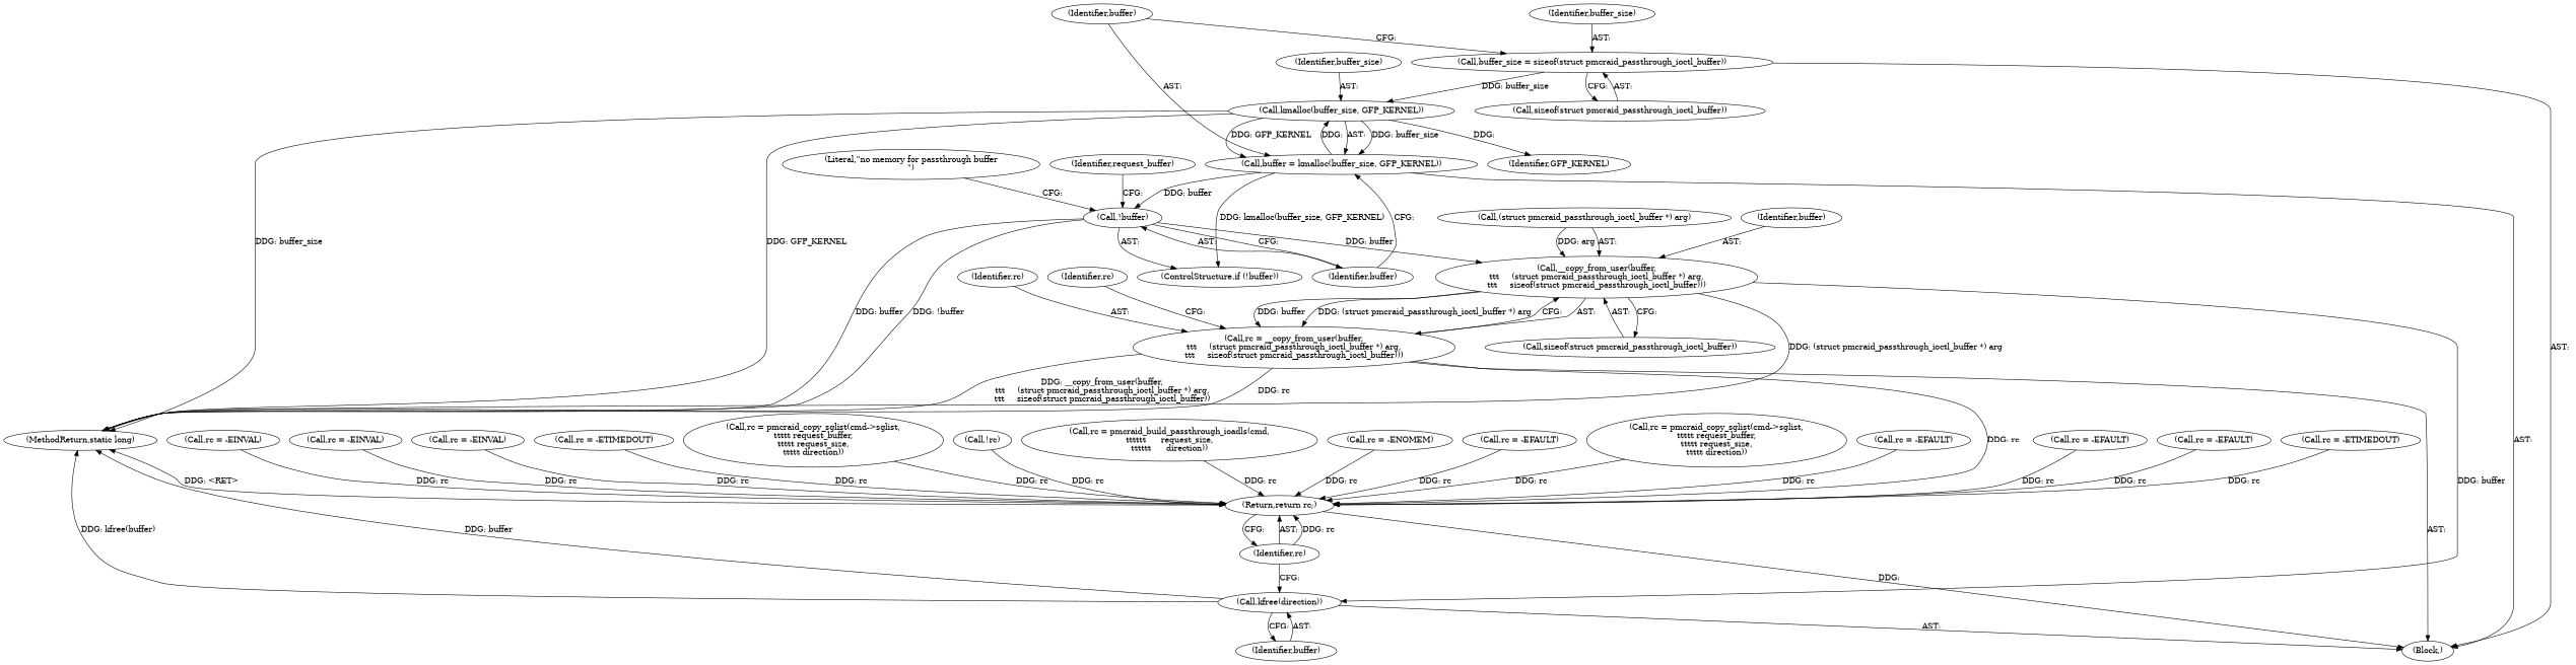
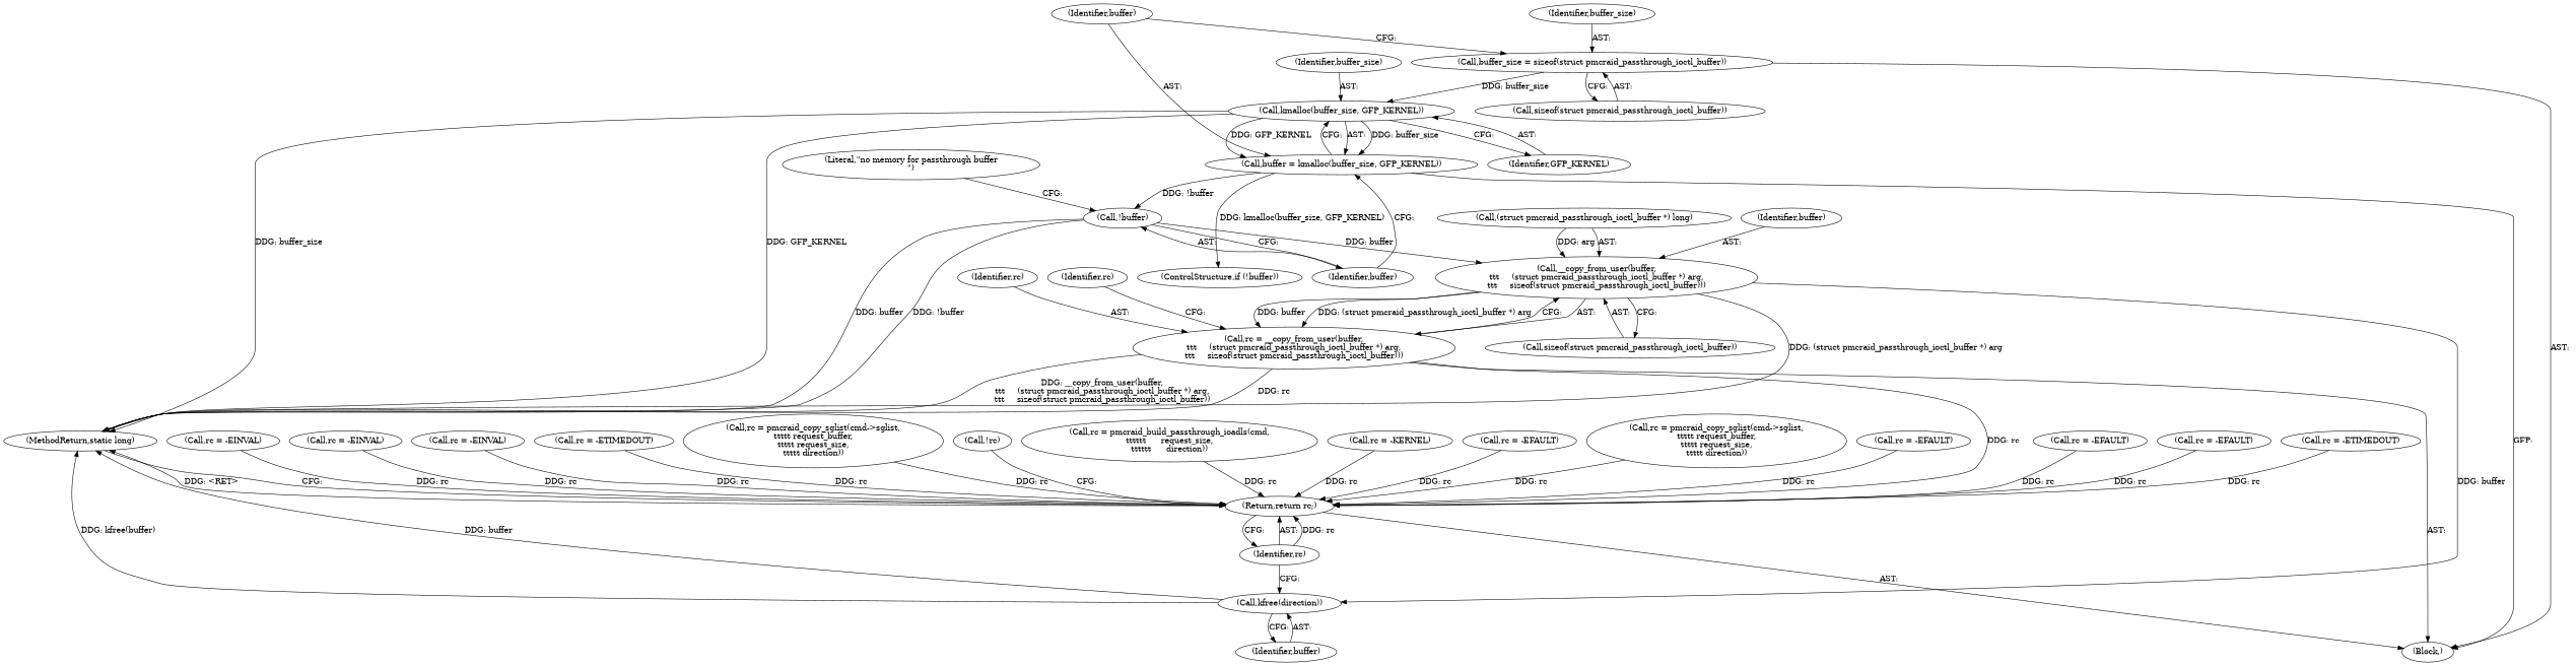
  digraph {
    fontname="DejaVu Serif"
    node [fontname="DejaVu Serif"]
    edge [fontname="DejaVu Serif"]
    n1 [label="(Call,kmalloc(buffer_size, GFP_KERNEL))"]
    n2 [label="(Call,buffer = kmalloc(buffer_size, GFP_KERNEL))"]
    n3 [label="(MethodReturn,static long)"]
    n4 [label="(Identifier,GFP_KERNEL)"]
    n5 [label="(Block,)"]
    n6 [label="(Call,!buffer)"]
    n7 [label="(ControlStructure,if (!buffer))"]
    n8 [label="(Return,return rc;)"]
    n9 [label="(Call,buffer_size = sizeof(struct pmcraid_passthrough_ioctl_buffer))"]
    n10 [label="(Call,sizeof(struct pmcraid_passthrough_ioctl_buffer))"]
    n11 [label="(Call,__copy_from_user(buffer,\n\t\t\t     (struct pmcraid_passthrough_ioctl_buffer *) arg,\n\t\t\t     sizeof(struct pmcraid_passthrough_ioctl_buffer)))"]
    n12 [label="(Identifier,buffer)"]
    n13 [label="(Call,rc = __copy_from_user(buffer,\n\t\t\t     (struct pmcraid_passthrough_ioctl_buffer *) arg,\n\t\t\t     sizeof(struct pmcraid_passthrough_ioctl_buffer)))"]
    n14 [label="(Call,kfree(direction))"]
    n15 [label="(Call,sizeof(struct pmcraid_passthrough_ioctl_buffer))"]
    n16 [label="(Identifier,buffer)"]
    n17 [label="(Identifier,rc)"]
    n18 [label="(Call,rc = -EFAULT)"]
    n19 [label="(Identifier,rc)"]
    n20 [label="(Identifier,buffer_size)"]
    n21 [label="(Literal,\"no memory for passthrough buffer\n\")"]
    n22 [label="(Call,rc = -EFAULT)"]
-   n23 [label="(Identifier,request_buffer)"]
    n24 [label="(Call,rc = -ETIMEDOUT)"]
    n25 [label="(Call,rc = -EINVAL)"]
    n26 [label="(Call,rc = -EINVAL)"]
    n27 [label="(Call,rc = -EINVAL)"]
    n28 [label="(Call,rc = -ETIMEDOUT)"]
    n29 [label="(Call,rc = pmcraid_copy_sglist(cmd->sglist,\n\t\t\t\t\t request_buffer,\n\t\t\t\t\t request_size,\n\t\t\t\t\t direction))"]
    n30 [label="(Call,!rc)"]
    n31 [label="(Identifier,buffer)"]
    n32 [label="(Call,rc = pmcraid_build_passthrough_ioadls(cmd,\n\t\t\t\t\t\t      request_size,\n\t\t\t\t\t\t      direction))"]
-   n33 [label="(Call,rc = -ENOMEM)"]
+   n33 [label="(Call,rc = -KERNEL)"]
    n34 [label="(Identifier,buffer)"]
    n35 [label="(Call,rc = -EFAULT)"]
-   n36 [label="(Call,(struct pmcraid_passthrough_ioctl_buffer *) arg)"]
+   n36 [label="(Call,(struct pmcraid_passthrough_ioctl_buffer *) long)"]
    n37 [label="(Call,rc = pmcraid_copy_sglist(cmd->sglist,\n\t\t\t\t\t request_buffer,\n\t\t\t\t\t request_size,\n\t\t\t\t\t direction))"]
    n38 [label="(Call,rc = -EFAULT)"]
    n39 [label="(Identifier,buffer_size)"]
    n40 [label="(Identifier,rc)"]
    n1 -> n2 [label="AST: "]
    n1 -> n2 [label="DDG: buffer_size"]
    n1 -> n2 [label="DDG: GFP_KERNEL"]
    n1 -> n3 [label="DDG: buffer_size"]
    n1 -> n3 [label="DDG: GFP_KERNEL"]
-   n1 -> n4 [label="DDG: "]
-   n2 -> n1 [label="DDG: "]
-   n2 -> n5 [label="AST: "]
-   n2 -> n6 [label="DDG: buffer"]
+   n1 -> n4 [label="CFG: "]
+   n2 -> n1 [label="CFG: "]
+   n2 -> n5 [label="GFP: "]
+   n2 -> n6 [label="DDG: !buffer"]
    n2 -> n7 [label="DDG: kmalloc(buffer_size, GFP_KERNEL)"]
+   n3 -> n8 [label="CFG: "]
+   n4 -> n1 [label="AST: "]
    n6 -> n3 [label="DDG: buffer"]
    n6 -> n3 [label="DDG: !buffer"]
-   n6 -> n7 [label="AST: "]
    n6 -> n11 [label="DDG: buffer"]
    n6 -> n12 [label="CFG: "]
    n8 -> n3 [label="DDG: <RET>"]
-   n8 -> n5 [label="DDG: "]
+   n8 -> n5 [label="AST: "]
    n8 -> n17 [label="CFG: "]
    n9 -> n1 [label="DDG: buffer_size"]
    n9 -> n5 [label="AST: "]
    n9 -> n10 [label="CFG: "]
    n10 -> n9 [label="AST: "]
    n11 -> n3 [label="DDG: (struct pmcraid_passthrough_ioctl_buffer *) arg"]
    n11 -> n13 [label="AST: "]
    n11 -> n13 [label="DDG: buffer"]
    n11 -> n13 [label="DDG: (struct pmcraid_passthrough_ioctl_buffer *) arg"]
    n11 -> n14 [label="DDG: buffer"]
    n11 -> n15 [label="CFG: "]
    n12 -> n2 [label="CFG: "]
    n12 -> n6 [label="AST: "]
    n13 -> n3 [label="DDG: rc"]
    n13 -> n3 [label="DDG: __copy_from_user(buffer,\n\t\t\t     (struct pmcraid_passthrough_ioctl_buffer *) arg,\n\t\t\t     sizeof(struct pmcraid_passthrough_ioctl_buffer))"]
    n13 -> n5 [label="AST: "]
    n13 -> n8 [label="DDG: rc"]
    n13 -> n11 [label="CFG: "]
    n14 -> n3 [label="DDG: kfree(buffer)"]
    n14 -> n3 [label="DDG: buffer"]
-   n14 -> n5 [label="AST: "]
    n14 -> n16 [label="CFG: "]
    n15 -> n11 [label="AST: "]
    n16 -> n14 [label="AST: "]
    n17 -> n8 [label="AST: "]
    n17 -> n8 [label="DDG: rc"]
    n17 -> n14 [label="CFG: "]
    n18 -> n8 [label="DDG: rc"]
    n19 -> n13 [label="AST: "]
    n20 -> n9 [label="AST: "]
    n21 -> n6 [label="CFG: "]
    n22 -> n8 [label="DDG: rc"]
-   n23 -> n6 [label="CFG: "]
    n24 -> n8 [label="DDG: rc"]
    n25 -> n8 [label="DDG: rc"]
    n26 -> n8 [label="DDG: rc"]
    n27 -> n8 [label="DDG: rc"]
    n28 -> n8 [label="DDG: rc"]
    n29 -> n8 [label="DDG: rc"]
-   n30 -> n8 [label="DDG: rc"]
+   n30 -> n8 [label="CFG: "]
    n31 -> n11 [label="AST: "]
    n32 -> n8 [label="DDG: rc"]
    n33 -> n8 [label="DDG: rc"]
    n34 -> n2 [label="AST: "]
    n34 -> n9 [label="CFG: "]
    n35 -> n8 [label="DDG: rc"]
    n36 -> n11 [label="AST: "]
    n36 -> n11 [label="DDG: arg"]
    n37 -> n8 [label="DDG: rc"]
    n38 -> n8 [label="DDG: rc"]
    n39 -> n1 [label="AST: "]
    n40 -> n13 [label="CFG: "]
  }
